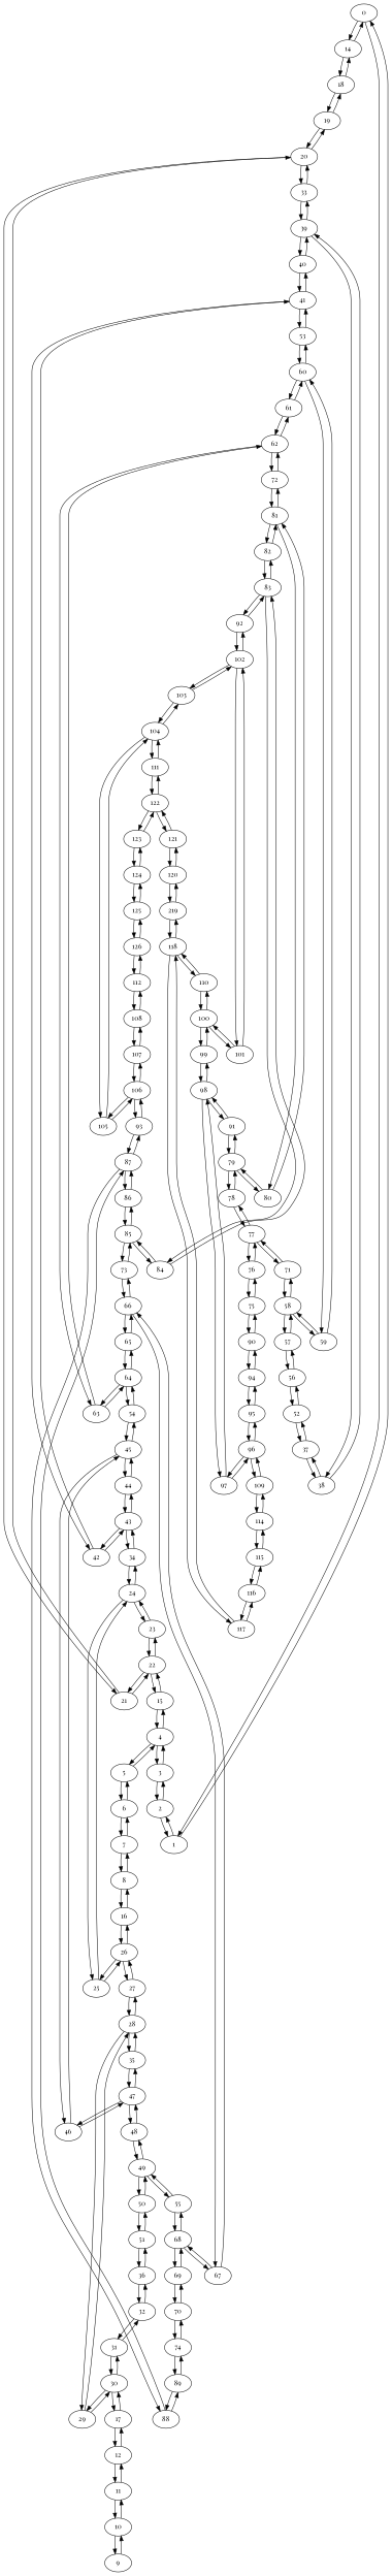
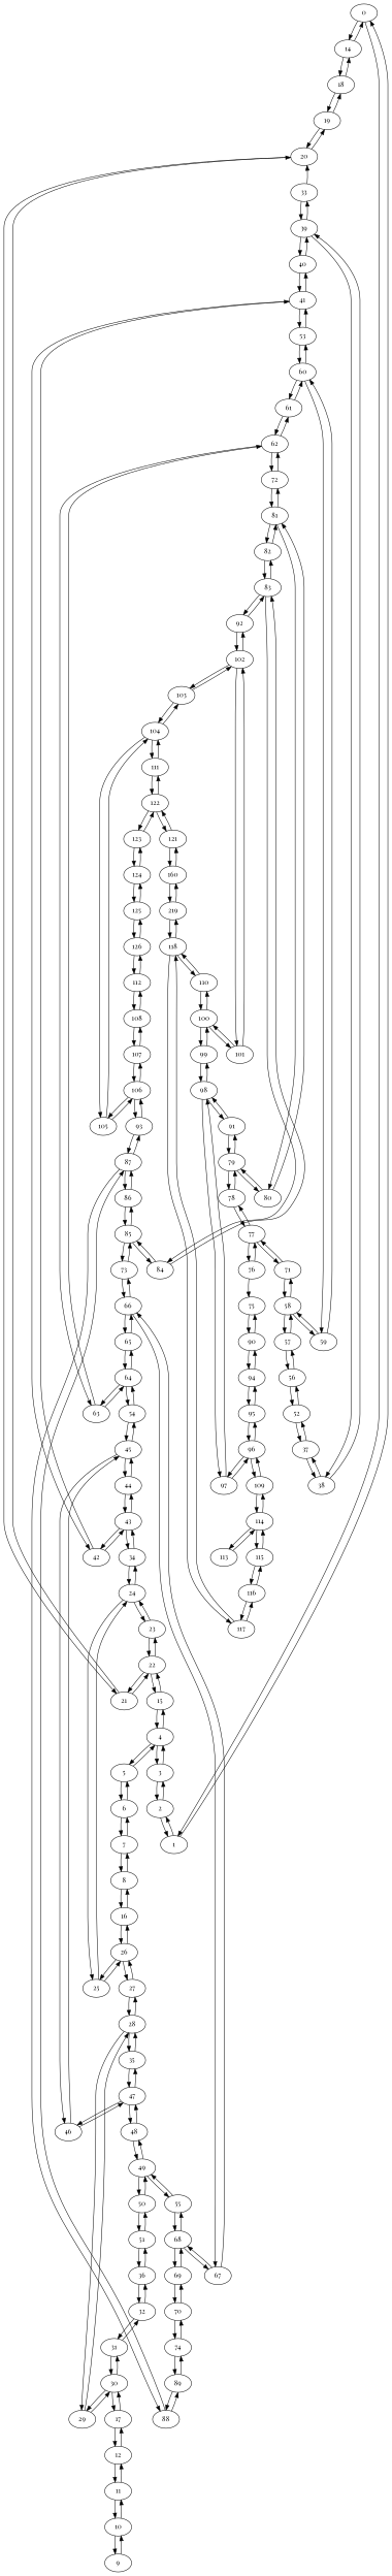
  strict digraph {
    fontname="Playfair Display"
    node [fontname="Playfair Display"]
    edge ["CNOT error"=1.0 fontname="Playfair Display"]
    0
    14
    1
    18
    2
    19
    3
    20
    4
    15
    5
    22
    6
    21
    23
    7
    24
    8
    16
    26
    25
    27
    28
    9
    10
    11
    12
    17
    30
    29
    31
    32
    33
    34
    35
    36
    39
    38
    40
    37
    41
    43
    42
    44
    45
    47
    46
    48
    49
    51
    50
    52
    53
    54
    55
    56
    57
    58
    60
    59
    61
    62
    64
    63
    65
    66
    68
    67
    69
    70
    71
    72
    73
    74
    77
    76
    78
    75
    79
    81
    80
    82
    83
    85
    84
    86
    87
    89
    88
    90
    91
    92
    93
    94
    95
    96
    98
    97
    99
    100
    102
    101
    103
    104
    106
    105
    107
    108
    109
    110
    111
    112
    114
+   113
    115
    116
    118
    117
    n119 [label=219]
-   120
+   120 [label=160]
    122
    121
    123
    124
    126
    125
    0 -> 14 ["CNOT error"=0.00789]
    0 -> 1 ["CNOT error"=0.01404]
    14 -> 0 ["CNOT error"=0.00789]
    14 -> 18 ["CNOT error"=0.0076]
    1 -> 0 ["CNOT error"=0.01404]
    1 -> 2 ["CNOT error"=0.00556]
    18 -> 14 ["CNOT error"=0.0076]
    18 -> 19 ["CNOT error"=0.01909]
    2 -> 1 ["CNOT error"=0.00556]
    2 -> 3 ["CNOT error"=0.00962]
    19 -> 18 ["CNOT error"=0.01909]
    19 -> 20 ["CNOT error"=0.01523]
    3 -> 2 ["CNOT error"=0.00962]
    3 -> 4 ["CNOT error"=0.02347]
    20 -> 19 ["CNOT error"=0.01523]
    20 -> 21 ["CNOT error"=0.01293]
-   20 -> 33 ["CNOT error"=0.01113]
    4 -> 3 ["CNOT error"=0.02347]
    4 -> 15 ["CNOT error"=0.01593]
    4 -> 5 ["CNOT error"=0.01684]
    15 -> 4 ["CNOT error"=0.01593]
    15 -> 22 ["CNOT error"=0.02116]
    5 -> 4 ["CNOT error"=0.01684]
    5 -> 6 ["CNOT error"=0.00816]
    22 -> 15 ["CNOT error"=0.02116]
    22 -> 21 ["CNOT error"=0.0109]
    22 -> 23 ["CNOT error"=0.01132]
    6 -> 5 ["CNOT error"=0.00816]
    6 -> 7 ["CNOT error"=0.00801]
    21 -> 20 ["CNOT error"=0.01293]
    21 -> 22 ["CNOT error"=0.0109]
    23 -> 22 ["CNOT error"=0.01132]
    23 -> 24 ["CNOT error"=0.01122]
    7 -> 6 ["CNOT error"=0.00801]
    7 -> 8 ["CNOT error"=0.0101]
    24 -> 23 ["CNOT error"=0.01122]
    24 -> 25 ["CNOT error"=0.00986]
    24 -> 34 ["CNOT error"=0.01641]
    8 -> 7 ["CNOT error"=0.0101]
    8 -> 16 ["CNOT error"=0.03801]
    16 -> 8 ["CNOT error"=0.03801]
    16 -> 26 ["CNOT error"=0.01157]
    26 -> 16 ["CNOT error"=0.01157]
    26 -> 25 ["CNOT error"=0.01163]
    26 -> 27 ["CNOT error"=0.00906]
    25 -> 24 ["CNOT error"=0.00986]
    25 -> 26 ["CNOT error"=0.01163]
    27 -> 26 ["CNOT error"=0.00906]
    27 -> 28 ["CNOT error"=0.01436]
    28 -> 27 ["CNOT error"=0.01436]
    28 -> 29 ["CNOT error"=0.00603]
    28 -> 35 ["CNOT error"=0.01493]
    9 -> 10 ["CNOT error"=0.07605]
    10 -> 9 ["CNOT error"=0.07605]
    10 -> 11 ["CNOT error"=0.06149]
    11 -> 10 ["CNOT error"=0.06149]
    11 -> 12
    12 -> 11
    12 -> 17 ["CNOT error"=0.02099]
    17 -> 12 ["CNOT error"=0.02099]
    17 -> 30 ["CNOT error"=0.00856]
    30 -> 17 ["CNOT error"=0.00856]
    30 -> 29 ["CNOT error"=0.00833]
    30 -> 31 ["CNOT error"=0.01073]
    29 -> 28 ["CNOT error"=0.00603]
    29 -> 30 ["CNOT error"=0.00833]
    31 -> 30 ["CNOT error"=0.01073]
    31 -> 32 ["CNOT error"=0.00842]
    32 -> 31 ["CNOT error"=0.00842]
    32 -> 36 ["CNOT error"=0.01575]
    33 -> 20 ["CNOT error"=0.01113]
    33 -> 39 ["CNOT error"=0.00955]
    34 -> 24 ["CNOT error"=0.01641]
    34 -> 43 ["CNOT error"=0.01726]
    35 -> 28 ["CNOT error"=0.01493]
    35 -> 47 ["CNOT error"=0.00584]
    36 -> 32 ["CNOT error"=0.01575]
    36 -> 51 ["CNOT error"=0.01547]
    39 -> 33 ["CNOT error"=0.00955]
    39 -> 38 ["CNOT error"=0.00896]
    39 -> 40 ["CNOT error"=0.02153]
    38 -> 39 ["CNOT error"=0.00896]
    38 -> 37 ["CNOT error"=0.01201]
    40 -> 39 ["CNOT error"=0.02153]
    40 -> 41 ["CNOT error"=0.01162]
    37 -> 38 ["CNOT error"=0.01201]
    37 -> 52 ["CNOT error"=0.01941]
    41 -> 40 ["CNOT error"=0.01162]
    41 -> 42 ["CNOT error"=0.01226]
    41 -> 53 ["CNOT error"=0.02044]
    43 -> 34 ["CNOT error"=0.01726]
    43 -> 42 ["CNOT error"=0.00957]
    43 -> 44 ["CNOT error"=0.01336]
    42 -> 41 ["CNOT error"=0.01226]
    42 -> 43 ["CNOT error"=0.00957]
    44 -> 43 ["CNOT error"=0.01336]
    44 -> 45 ["CNOT error"=0.01328]
    45 -> 44 ["CNOT error"=0.01328]
    45 -> 46 ["CNOT error"=0.01755]
    45 -> 54 ["CNOT error"=0.04431]
    47 -> 35 ["CNOT error"=0.00584]
    47 -> 46 ["CNOT error"=0.01596]
    47 -> 48 ["CNOT error"=0.0104]
    46 -> 45 ["CNOT error"=0.01755]
    46 -> 47 ["CNOT error"=0.01596]
    48 -> 47 ["CNOT error"=0.0104]
    48 -> 49 ["CNOT error"=0.01346]
    49 -> 48 ["CNOT error"=0.01346]
    49 -> 50 ["CNOT error"=0.01094]
    49 -> 55 ["CNOT error"=0.01125]
    51 -> 36 ["CNOT error"=0.01547]
    51 -> 50 ["CNOT error"=0.00848]
    50 -> 49 ["CNOT error"=0.01094]
    50 -> 51 ["CNOT error"=0.00848]
    52 -> 37 ["CNOT error"=0.01941]
    52 -> 56 ["CNOT error"=0.01636]
    53 -> 41 ["CNOT error"=0.02044]
    53 -> 60 ["CNOT error"=0.01873]
    54 -> 45 ["CNOT error"=0.04431]
    54 -> 64 ["CNOT error"=0.02636]
    55 -> 49 ["CNOT error"=0.01125]
    55 -> 68 ["CNOT error"=0.01472]
    56 -> 52 ["CNOT error"=0.01636]
    56 -> 57 ["CNOT error"=0.01346]
    57 -> 56 ["CNOT error"=0.01346]
    57 -> 58 ["CNOT error"=0.00736]
    58 -> 57 ["CNOT error"=0.00736]
    58 -> 59 ["CNOT error"=0.00961]
    58 -> 71 ["CNOT error"=0.04453]
    60 -> 53 ["CNOT error"=0.01873]
    60 -> 59 ["CNOT error"=0.01]
    60 -> 61 ["CNOT error"=0.01402]
    59 -> 58 ["CNOT error"=0.00961]
    59 -> 60 ["CNOT error"=0.01]
    61 -> 60 ["CNOT error"=0.01402]
    61 -> 62 ["CNOT error"=0.00608]
    62 -> 61 ["CNOT error"=0.00608]
    62 -> 63 ["CNOT error"=0.00994]
    62 -> 72 ["CNOT error"=0.0164]
    64 -> 54 ["CNOT error"=0.02636]
    64 -> 63 ["CNOT error"=0.00727]
    64 -> 65 ["CNOT error"=0.01266]
    63 -> 62 ["CNOT error"=0.00994]
    63 -> 64 ["CNOT error"=0.00727]
    65 -> 64 ["CNOT error"=0.01266]
    65 -> 66 ["CNOT error"=0.03965]
    66 -> 65 ["CNOT error"=0.03965]
    66 -> 67 ["CNOT error"=0.0346]
    66 -> 73 ["CNOT error"=0.04474]
    68 -> 55 ["CNOT error"=0.01472]
    68 -> 67 ["CNOT error"=0.0078]
    68 -> 69 ["CNOT error"=0.0094]
    67 -> 66 ["CNOT error"=0.0346]
    67 -> 68 ["CNOT error"=0.0078]
    69 -> 68 ["CNOT error"=0.0094]
    69 -> 70 ["CNOT error"=0.00692]
    70 -> 69 ["CNOT error"=0.00692]
    70 -> 74 ["CNOT error"=0.0216]
    71 -> 58 ["CNOT error"=0.04453]
    71 -> 77 ["CNOT error"=0.01257]
    72 -> 62 ["CNOT error"=0.0164]
    72 -> 81 ["CNOT error"=0.00693]
    73 -> 66 ["CNOT error"=0.04474]
    73 -> 85 ["CNOT error"=0.01379]
    74 -> 70 ["CNOT error"=0.0216]
    74 -> 89 ["CNOT error"=0.01349]
    77 -> 71 ["CNOT error"=0.01257]
    77 -> 76 ["CNOT error"=0.01065]
    77 -> 78 ["CNOT error"=0.01765]
    76 -> 77 ["CNOT error"=0.01065]
    76 -> 75 ["CNOT error"=0.01442]
    78 -> 77 ["CNOT error"=0.01765]
    78 -> 79 ["CNOT error"=0.01465]
-   75 -> 76 ["CNOT error"=0.01442]
    75 -> 90 ["CNOT error"=0.02115]
    79 -> 78 ["CNOT error"=0.01465]
    79 -> 80 ["CNOT error"=0.00884]
    79 -> 91 ["CNOT error"=0.02963]
    81 -> 72 ["CNOT error"=0.00693]
    81 -> 80 ["CNOT error"=0.00836]
    81 -> 82 ["CNOT error"=0.00937]
    80 -> 79 ["CNOT error"=0.00884]
    80 -> 81 ["CNOT error"=0.00836]
    82 -> 81 ["CNOT error"=0.00937]
    82 -> 83 ["CNOT error"=0.05014]
    83 -> 82 ["CNOT error"=0.05014]
    83 -> 84 ["CNOT error"=0.05529]
    83 -> 92 ["CNOT error"=0.01141]
    85 -> 73 ["CNOT error"=0.01379]
    85 -> 84 ["CNOT error"=0.02053]
    85 -> 86 ["CNOT error"=0.05133]
    84 -> 83 ["CNOT error"=0.05529]
    84 -> 85 ["CNOT error"=0.02053]
    86 -> 85 ["CNOT error"=0.05133]
    86 -> 87 ["CNOT error"=0.01195]
    87 -> 86 ["CNOT error"=0.01195]
    87 -> 88 ["CNOT error"=0.00903]
    87 -> 93 ["CNOT error"=0.01173]
    89 -> 74 ["CNOT error"=0.01349]
    89 -> 88 ["CNOT error"=0.01477]
    88 -> 87 ["CNOT error"=0.00903]
    88 -> 89 ["CNOT error"=0.01477]
    90 -> 75 ["CNOT error"=0.02115]
    90 -> 94 ["CNOT error"=0.01344]
    91 -> 79 ["CNOT error"=0.02963]
    91 -> 98 ["CNOT error"=0.03678]
    92 -> 83 ["CNOT error"=0.01141]
    92 -> 102 ["CNOT error"=0.00973]
    93 -> 87 ["CNOT error"=0.01173]
    93 -> 106 ["CNOT error"=0.00852]
    94 -> 90 ["CNOT error"=0.01344]
    94 -> 95 ["CNOT error"=0.00888]
    95 -> 94 ["CNOT error"=0.00888]
    95 -> 96 ["CNOT error"=0.02715]
    96 -> 95 ["CNOT error"=0.02715]
    96 -> 97 ["CNOT error"=0.00749]
    96 -> 109
    98 -> 91 ["CNOT error"=0.03678]
    98 -> 97 ["CNOT error"=0.01629]
    98 -> 99 ["CNOT error"=0.02951]
    97 -> 96 ["CNOT error"=0.00749]
    97 -> 98 ["CNOT error"=0.01629]
    99 -> 98 ["CNOT error"=0.02951]
    99 -> 100 ["CNOT error"=0.03421]
    100 -> 99 ["CNOT error"=0.03421]
    100 -> 101 ["CNOT error"=0.00618]
    100 -> 110 ["CNOT error"=0.01735]
    102 -> 92 ["CNOT error"=0.00973]
    102 -> 101 ["CNOT error"=0.00755]
    102 -> 103 ["CNOT error"=0.02415]
    101 -> 100 ["CNOT error"=0.00618]
    101 -> 102 ["CNOT error"=0.00755]
    103 -> 102 ["CNOT error"=0.02415]
    103 -> 104 ["CNOT error"=0.01855]
    104 -> 103 ["CNOT error"=0.01855]
    104 -> 105 ["CNOT error"=0.01799]
    104 -> 111 ["CNOT error"=0.01241]
    106 -> 93 ["CNOT error"=0.00852]
    106 -> 105 ["CNOT error"=0.00785]
    106 -> 107 ["CNOT error"=0.0085]
    105 -> 104 ["CNOT error"=0.01799]
    105 -> 106 ["CNOT error"=0.00785]
    107 -> 106 ["CNOT error"=0.0085]
    107 -> 108 ["CNOT error"=0.01017]
    108 -> 107 ["CNOT error"=0.01017]
    108 -> 112 ["CNOT error"=0.01663]
    109 -> 96
    109 -> 114
    110 -> 100 ["CNOT error"=0.01735]
    110 -> 118 ["CNOT error"=0.00759]
    111 -> 104 ["CNOT error"=0.01241]
    111 -> 122 ["CNOT error"=0.01125]
    112 -> 108 ["CNOT error"=0.01663]
    112 -> 126 ["CNOT error"=0.02204]
    114 -> 109
+   114 -> 113 ["CNOT error"=0.01943]
    114 -> 115 ["CNOT error"=0.02156]
+   113 -> 114 ["CNOT error"=0.01943]
    115 -> 114 ["CNOT error"=0.02156]
    115 -> 116 ["CNOT error"=0.02403]
    116 -> 115 ["CNOT error"=0.02403]
    116 -> 117 ["CNOT error"=0.01249]
    118 -> 110 ["CNOT error"=0.00759]
    118 -> 117 ["CNOT error"=0.01215]
    118 -> n119
    117 -> 116 ["CNOT error"=0.01249]
    117 -> 118 ["CNOT error"=0.01215]
    n119 -> 118
    n119 -> 120 ["CNOT error"=0.02145]
    120 -> n119 ["CNOT error"=0.02145]
    120 -> 121 ["CNOT error"=0.00949]
    122 -> 111 ["CNOT error"=0.01125]
    122 -> 121 ["CNOT error"=0.01628]
    122 -> 123 ["CNOT error"=0.0409]
    121 -> 120 ["CNOT error"=0.00949]
    121 -> 122 ["CNOT error"=0.01628]
    123 -> 122 ["CNOT error"=0.0409]
    123 -> 124 ["CNOT error"=0.06302]
    124 -> 123 ["CNOT error"=0.06302]
    124 -> 125 ["CNOT error"=0.01277]
    126 -> 112 ["CNOT error"=0.02204]
    126 -> 125 ["CNOT error"=0.01136]
    125 -> 124 ["CNOT error"=0.01277]
    125 -> 126 ["CNOT error"=0.01136]
  }
